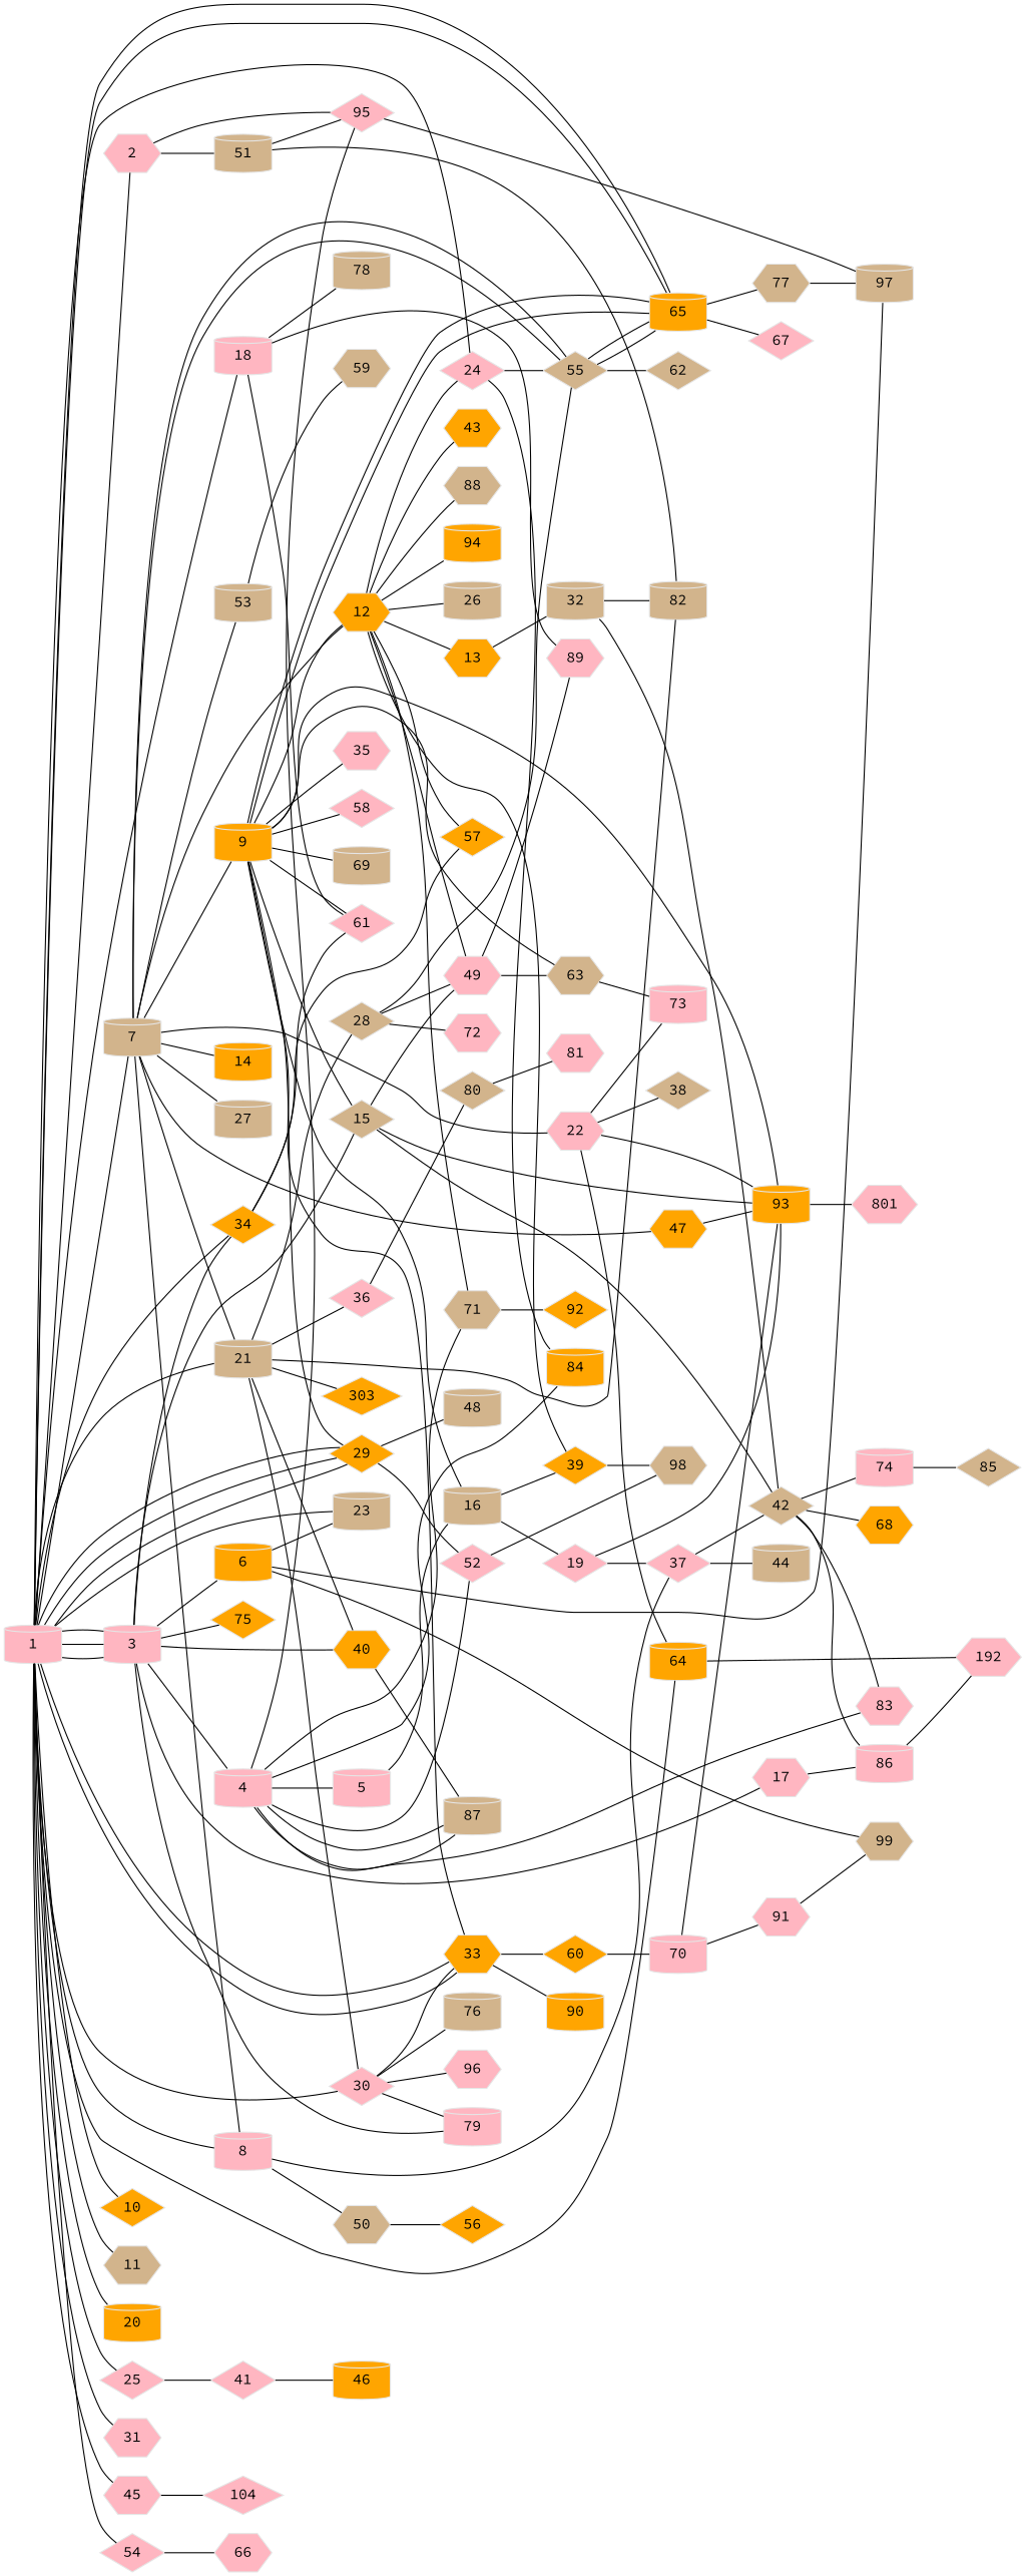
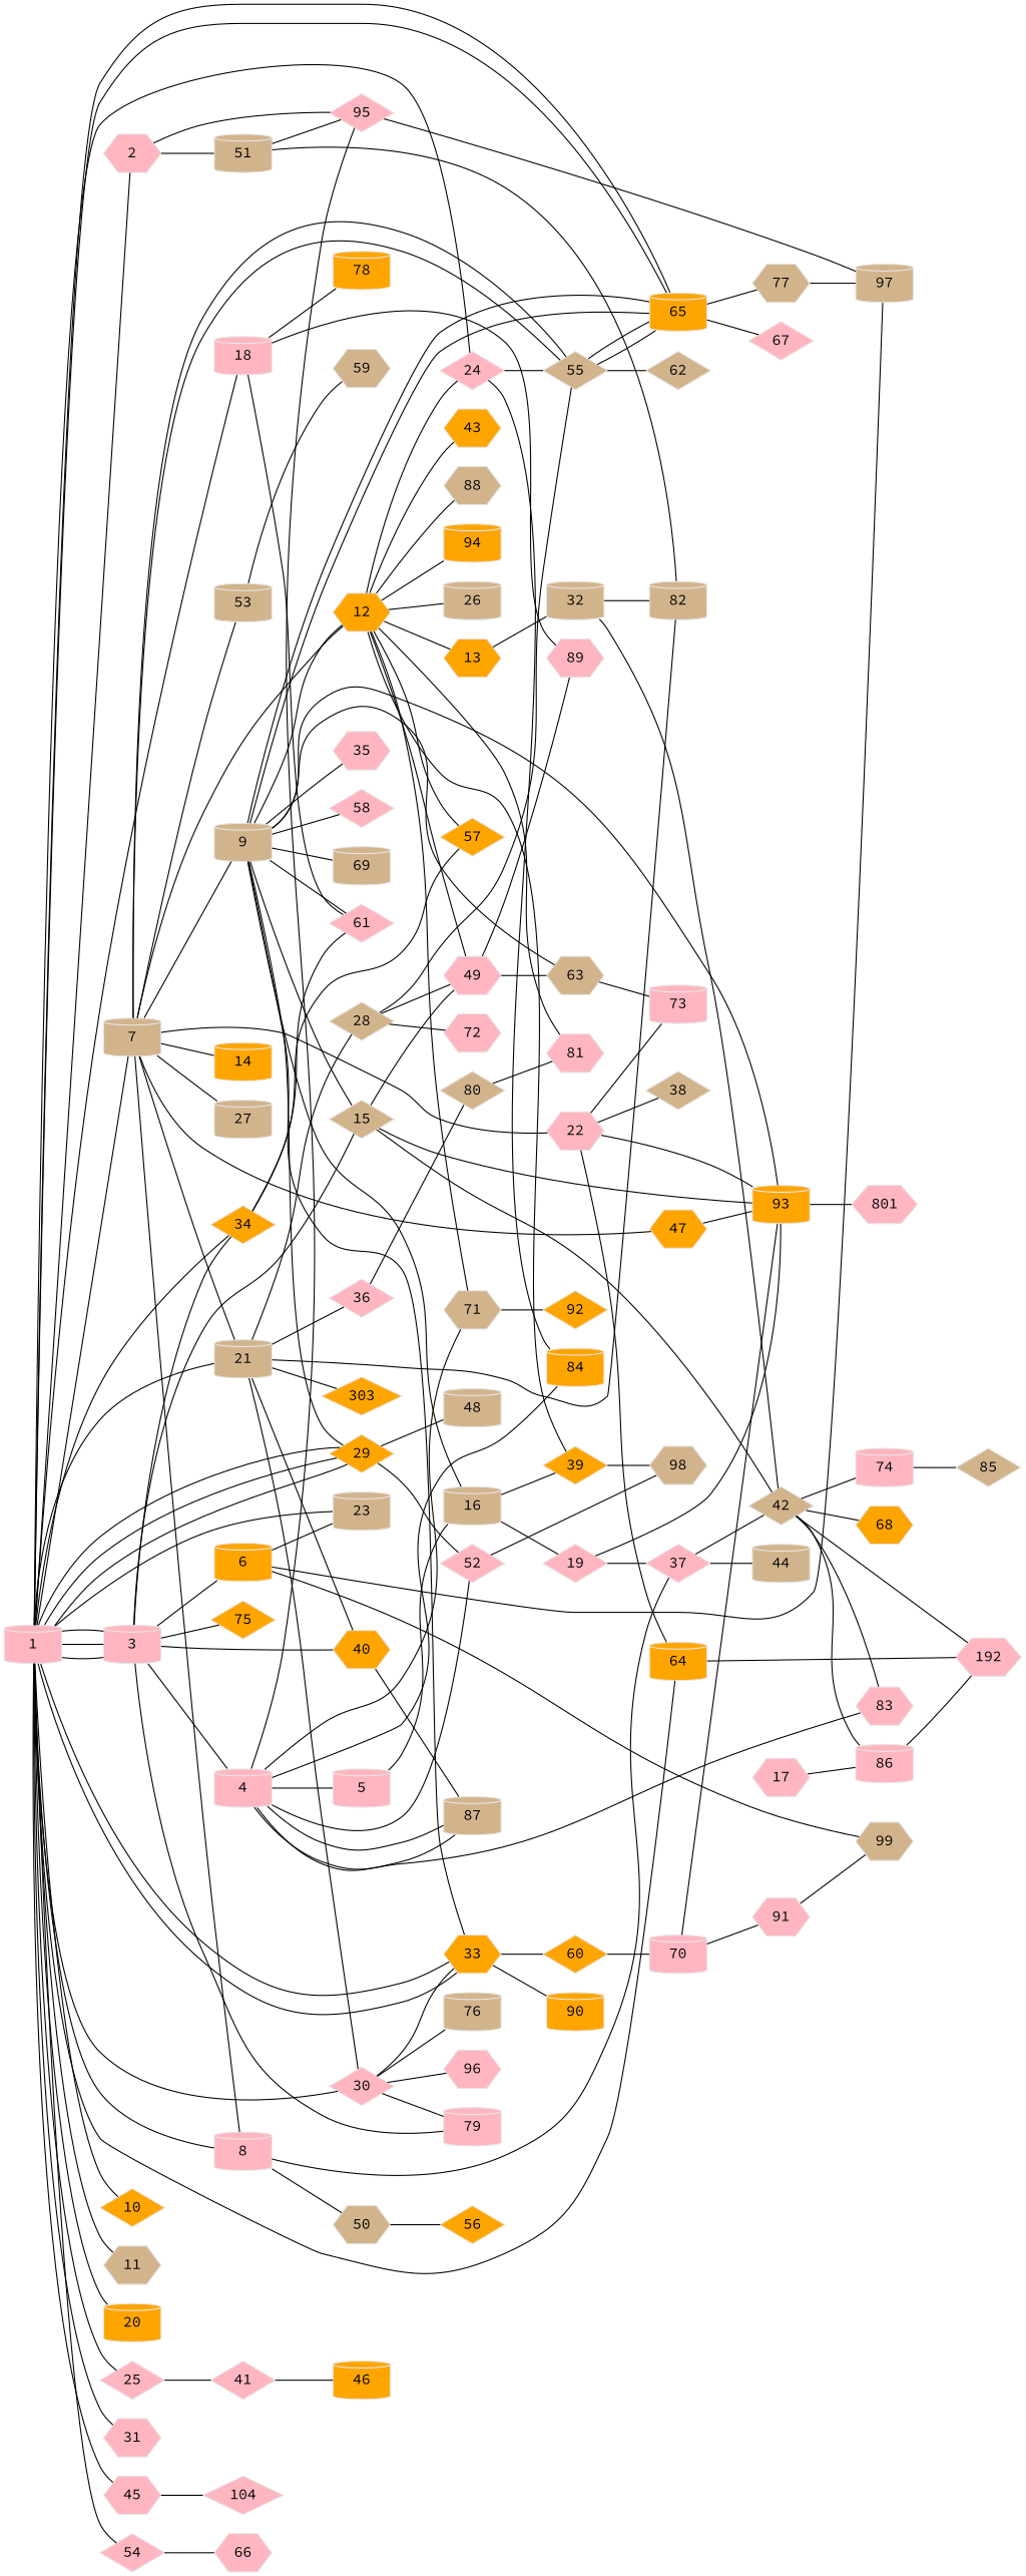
  graph {
    fontname="Source Code Pro"
    rankdir=LR
    node [color=gray90 fillcolor=lightpink fontname="Source Code Pro" shape=cylinder style=filled]
    edge [fontname="Source Code Pro"]
    2 [shape=hexagon]
    1
    3
    7 [fillcolor=tan]
    8
    10 [fillcolor=orange shape=diamond]
    11 [fillcolor=tan shape=hexagon]
    18
    20 [fillcolor=orange]
    21 [fillcolor=tan]
    23 [fillcolor=tan]
    24 [shape=diamond]
    25 [shape=diamond]
    29 [fillcolor=orange shape=diamond]
    30 [shape=diamond]
    31 [shape=hexagon]
    33 [fillcolor=orange shape=hexagon]
    34 [fillcolor=orange shape=diamond]
    45 [shape=hexagon]
    54 [shape=diamond]
    64 [fillcolor=orange]
    65 [fillcolor=orange]
    51 [fillcolor=tan]
    95 [shape=diamond]
    4
    6 [fillcolor=orange]
    15 [fillcolor=tan shape=diamond]
    17 [shape=hexagon]
    40 [fillcolor=orange shape=hexagon]
    75 [fillcolor=orange shape=diamond]
    79
-   9 [fillcolor=orange]
+   9 [fillcolor=tan]
    12 [fillcolor=orange shape=hexagon]
    14 [fillcolor=orange]
    22 [shape=hexagon]
    27 [fillcolor=tan]
    47 [fillcolor=orange shape=hexagon]
    53 [fillcolor=tan]
    55 [fillcolor=tan shape=diamond]
    37 [shape=diamond]
    50 [fillcolor=tan shape=hexagon]
    61 [shape=diamond]
-   78 [fillcolor=tan]
+   78 [fillcolor=orange]
    89 [shape=hexagon]
    28 [fillcolor=tan shape=diamond]
    36 [shape=diamond]
    82 [fillcolor=tan]
    n48 [fillcolor=orange label=303 shape=diamond]
    84 [fillcolor=orange]
    41 [shape=diamond]
    52 [shape=diamond]
    48 [fillcolor=tan]
    76 [fillcolor=tan]
    96 [shape=hexagon]
    60 [fillcolor=orange shape=diamond]
    90 [fillcolor=orange]
    57 [fillcolor=orange shape=diamond]
    n58 [label=104 shape=diamond]
    66 [shape=hexagon]
    n60 [label=192 shape=hexagon]
    67 [shape=diamond]
    77 [fillcolor=tan shape=hexagon]
    97 [fillcolor=tan]
    5
    71 [fillcolor=tan shape=hexagon]
    83 [shape=hexagon]
    87 [fillcolor=tan]
    99 [fillcolor=tan shape=hexagon]
    93 [fillcolor=orange]
    49 [shape=hexagon]
    42 [fillcolor=tan shape=diamond]
    86
    16 [fillcolor=tan]
    98 [fillcolor=tan shape=hexagon]
    92 [fillcolor=orange shape=diamond]
    39 [fillcolor=orange shape=diamond]
    19 [shape=diamond]
    35 [shape=hexagon]
    58 [shape=diamond]
    63 [fillcolor=tan shape=hexagon]
    69 [fillcolor=tan]
    13 [fillcolor=orange shape=hexagon]
    26 [fillcolor=tan]
    43 [fillcolor=orange shape=hexagon]
    81 [shape=hexagon]
    88 [fillcolor=tan shape=hexagon]
    94 [fillcolor=orange]
    38 [fillcolor=tan shape=diamond]
    73
    59 [fillcolor=tan shape=hexagon]
    62 [fillcolor=tan shape=diamond]
    44 [fillcolor=tan]
    56 [fillcolor=orange shape=diamond]
    n94 [label=801 shape=hexagon]
    32 [fillcolor=tan]
    68 [fillcolor=orange shape=hexagon]
    74
    72 [shape=hexagon]
    80 [fillcolor=tan shape=diamond]
    46 [fillcolor=orange]
    70
    85 [fillcolor=tan shape=diamond]
    91 [shape=hexagon]
    2 -- 51
    2 -- 95
    1 -- 2
    1 -- 3
    1 -- 3
    1 -- 3
    1 -- 7
    1 -- 8
    1 -- 10
    1 -- 11
    1 -- 18
    1 -- 20
    1 -- 21
    1 -- 23
    1 -- 24
    1 -- 25
    1 -- 29
    1 -- 29
    1 -- 29
    1 -- 30
    1 -- 31
    1 -- 33
    1 -- 33
    1 -- 34
    1 -- 45
    1 -- 54
    1 -- 64
    1 -- 65
    1 -- 65
    3 -- 34
    3 -- 4
    3 -- 6
    3 -- 15
-   3 -- 17
    3 -- 40
    3 -- 75
    3 -- 79
    7 -- 8
    7 -- 21
    7 -- 9
    7 -- 12
    7 -- 14
    7 -- 22
    7 -- 27
    7 -- 47
    7 -- 53
    7 -- 55
    7 -- 55
    8 -- 37
    8 -- 50
    18 -- 61
    18 -- 78
    18 -- 89
    21 -- 30
    21 -- 40
    21 -- 28
    21 -- 36
    21 -- 82
    21 -- n48
    24 -- 55
    24 -- 84
    25 -- 41
    29 -- 52
    29 -- 48
    30 -- 33
    30 -- 79
    30 -- 76
    30 -- 96
    33 -- 60
    33 -- 90
    34 -- 61
    34 -- 57
    45 -- n58
    54 -- 66
    64 -- n60
    65 -- 67
    65 -- 77
    51 -- 95
    51 -- 82
    95 -- 97
    4 -- 95
    4 -- 84
    4 -- 52
    4 -- 5
    4 -- 71
    4 -- 83
    4 -- 87
    4 -- 87
    6 -- 23
    6 -- 97
    6 -- 99
    15 -- 93
    15 -- 49
    15 -- 42
    17 -- 86
    40 -- 87
    9 -- 29
    9 -- 33
    9 -- 65
    9 -- 65
    9 -- 15
    9 -- 12
    9 -- 61
    9 -- 93
    9 -- 16
    9 -- 35
    9 -- 58
    9 -- 63
    9 -- 69
    12 -- 24
    12 -- 57
    12 -- 71
    12 -- 49
    12 -- 39
    12 -- 13
    12 -- 26
    12 -- 43
+   12 -- 81
    12 -- 88
    12 -- 94
    22 -- 64
    22 -- 93
    22 -- 38
    22 -- 73
    47 -- 93
    53 -- 59
    55 -- 65
    55 -- 65
    55 -- 62
    37 -- 42
    37 -- 44
    50 -- 56
    28 -- 55
    28 -- 49
    28 -- 72
    36 -- 80
    41 -- 46
    52 -- 98
    60 -- 70
    77 -- 97
    5 -- 16
    71 -- 92
    93 -- n94
    49 -- 89
    49 -- 63
+   42 -- n60
    42 -- 83
    42 -- 86
    42 -- 68
    42 -- 74
    86 -- n60
    16 -- 39
    16 -- 19
    39 -- 98
    19 -- 37
    19 -- 93
    63 -- 73
    13 -- 32
    32 -- 82
    32 -- 42
    74 -- 85
    80 -- 81
    70 -- 93
    70 -- 91
    91 -- 99
  }
